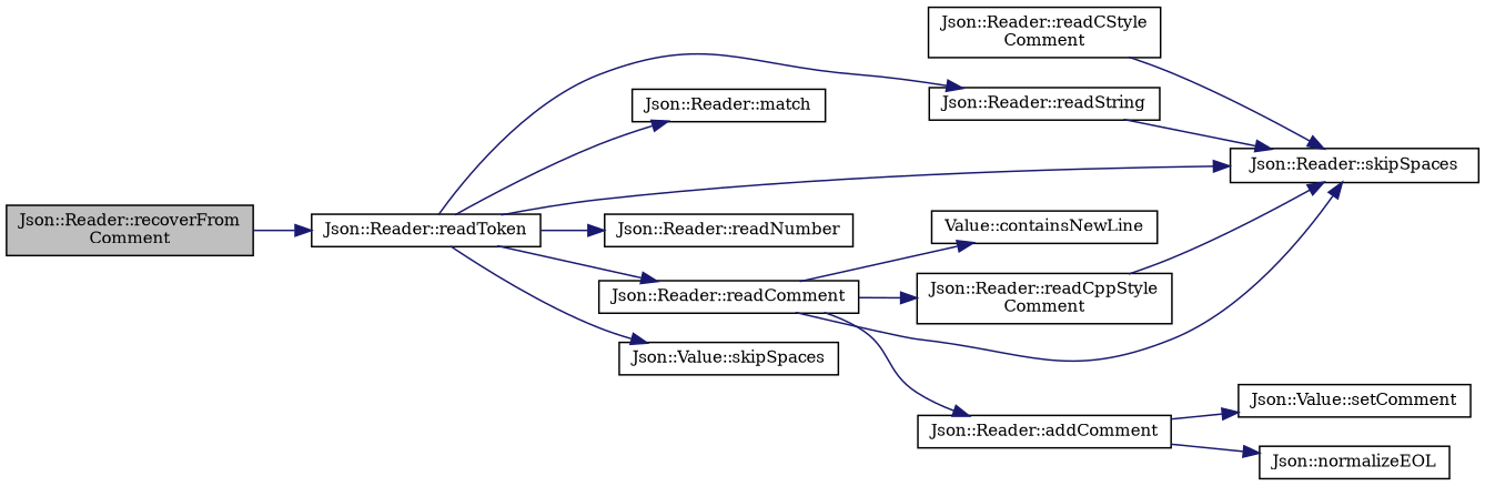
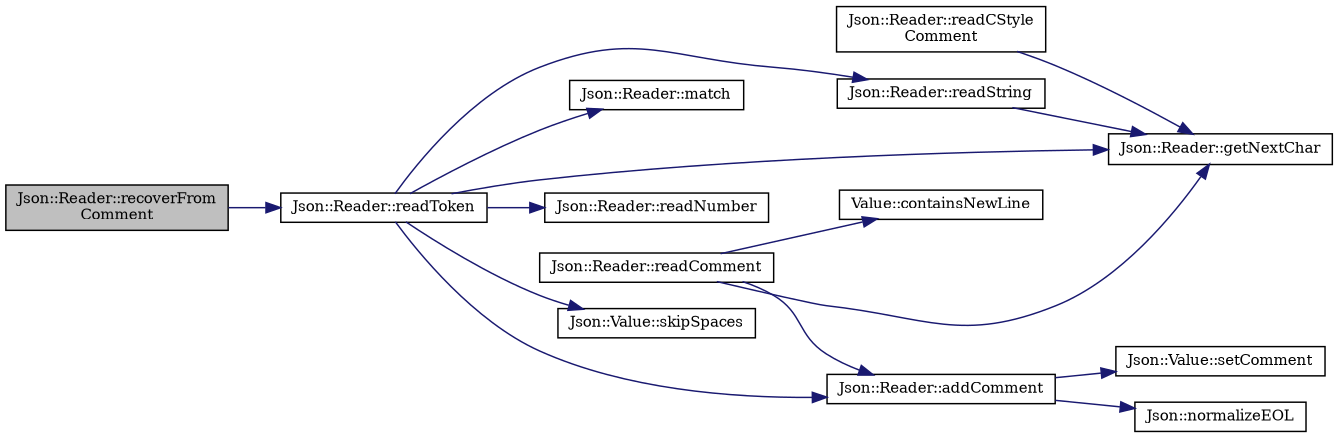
  digraph {
    fontname="DejaVu Serif"
    rankdir=LR
    node [color=black fillcolor=white fontname="DejaVu Serif" fontsize=10 shape=record style=filled]
    edge [color=midnightblue fontname="DejaVu Serif" fontsize=10 labelfontname=Helvetica labelfontsize=10 style=solid]
    n1 [fillcolor=grey75 fontcolor=black height=0.2 label="Json::Reader::recoverFrom\lComment" width=0.4]
    n2 [height=0.2 label="Json::Reader::readToken" width=0.4]
-   n3 [height=0.2 label="Json::Reader::skipSpaces" width=0.4]
+   n3 [height=0.2 label="Json::Reader::getNextChar" width=0.4]
    n4 [height=0.2 label="Json::Reader::match" width=0.4]
    n5 [height=0.2 label="Json::Reader::readComment" width=0.4]
    n6 [height=0.2 label="Json::Reader::readNumber" width=0.4]
    n7 [height=0.2 label="Json::Reader::readString" width=0.4]
    n8 [height=0.2 label="Json::Value::skipSpaces" width=0.4]
    n9 [height=0.2 label="Json::Reader::addComment" width=0.4]
    n10 [height=0.2 label="Value::containsNewLine" width=0.4]
-   n11 [height=0.2 label="Json::Reader::readCppStyle\lComment" width=0.4]
    n12 [height=0.2 label="Json::normalizeEOL" width=0.4]
    n13 [height=0.2 label="Json::Value::setComment" width=0.4]
    n14 [height=0.2 label="Json::Reader::readCStyle\lComment" width=0.4]
    n1 -> n2
    n2 -> n3
    n2 -> n4
-   n2 -> n5
+   n2 -> n9
    n2 -> n6
    n2 -> n7
    n2 -> n8
    n5 -> n3
    n5 -> n9
    n5 -> n10
-   n5 -> n11
    n7 -> n3
    n9 -> n12
    n9 -> n13
-   n11 -> n3
    n14 -> n3
  }
